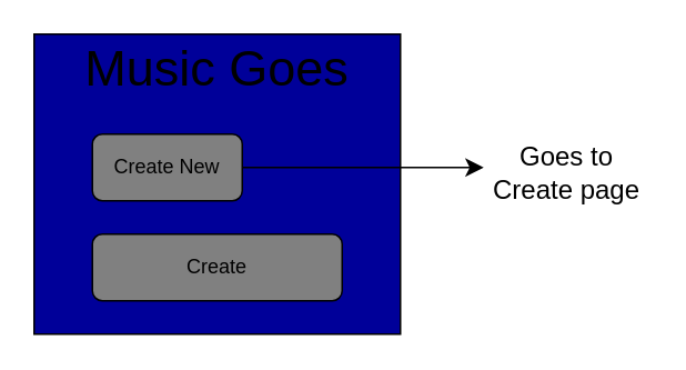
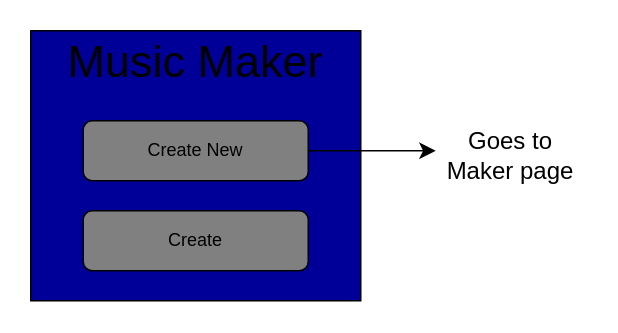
  <mxCell id="0" />
  <mxCell id="1" parent="0" />
  <mxCell id="2" value="" style="rounded=0;whiteSpace=wrap;html=1;fillColor=#000099;" vertex="1" parent="1"><mxGeometry x="20" y="20" width="220" height="180" as="geometry" /></mxCell>
- <mxCell id="3" value="Music Goes" style="text;html=1;align=center;verticalAlign=middle;whiteSpace=wrap;rounded=0;fillColor=none;fontSize=30;" vertex="1" parent="1"><mxGeometry x="20" y="20" width="220" height="40" as="geometry" /></mxCell>
+ <mxCell id="3" value="Music Maker" style="text;html=1;align=center;verticalAlign=middle;whiteSpace=wrap;rounded=0;fillColor=none;fontSize=30;" vertex="1" parent="1"><mxGeometry x="20" y="20" width="220" height="40" as="geometry" /></mxCell>
  <mxCell id="4" value="" style="edgeStyle=none;curved=1;rounded=0;orthogonalLoop=1;jettySize=auto;html=1;fontSize=12;startSize=8;endSize=8;" edge="1" parent="1" source="5"><mxGeometry relative="1" as="geometry"><mxPoint x="290" y="100" as="targetPoint" /></mxGeometry></mxCell>
- <mxCell id="5" value="Create New" style="rounded=1;whiteSpace=wrap;html=1;gradientColor=none;fillColor=#808080;" vertex="1" parent="1"><mxGeometry x="55" y="80" width="90" height="40" as="geometry" /></mxCell>
+ <mxCell id="5" value="Create New" style="rounded=1;whiteSpace=wrap;html=1;gradientColor=none;fillColor=#808080;" vertex="1" parent="1"><mxGeometry x="55" y="80" width="150" height="40" as="geometry" /></mxCell>
  <mxCell id="6" value="Create" style="rounded=1;whiteSpace=wrap;html=1;fillColor=#808080;" vertex="1" parent="1"><mxGeometry x="55" y="140" width="150" height="40" as="geometry" /></mxCell>
- <mxCell id="7" value="Goes to Create page" style="text;html=1;align=center;verticalAlign=middle;whiteSpace=wrap;rounded=0;fontSize=16;" vertex="1" parent="1"><mxGeometry x="290" y="85" width="100" height="35" as="geometry" /></mxCell>
+ <mxCell id="7" value="Goes to Maker page" style="text;html=1;align=center;verticalAlign=middle;whiteSpace=wrap;rounded=0;fontSize=16;" vertex="1" parent="1"><mxGeometry x="290" y="85" width="100" height="35" as="geometry" /></mxCell>
